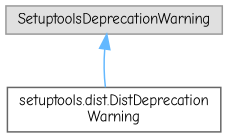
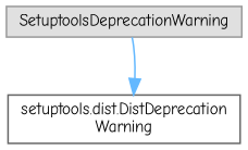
  digraph {
    rankdir=TB
    fontname="Comic Neue"
    node [fontname="Comic Neue" fontsize=10 shape=box style=filled]
    n1 [color=grey60 fillcolor="#E0E0E0" height=0.2 label=SetuptoolsDeprecationWarning width=0.4]
    n2 [color=grey40 fillcolor=white height=0.2 label="setuptools.dist.DistDeprecation\lWarning" width=0.4]
-   n1 -> n2 [color=steelblue1 dir=back fontname="Comic Neue" fontsize=10 labelfontname=Helvetica labelfontsize=10 style=solid]
+   n2 -> n1 [color=steelblue1 dir=back fontname="Comic Neue" fontsize=10 labelfontname=Helvetica labelfontsize=10 style=solid]
  }
